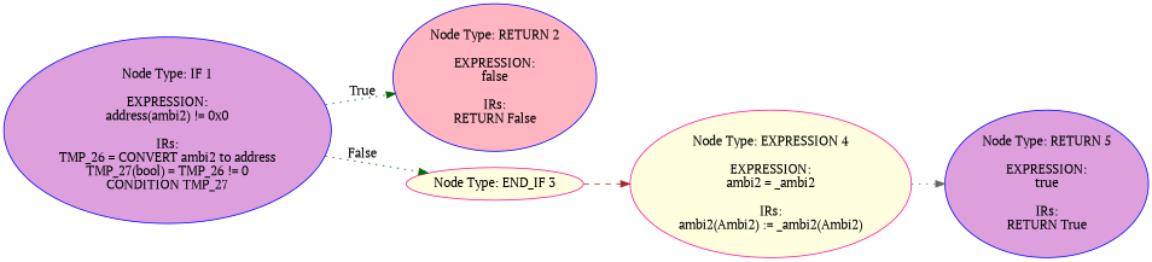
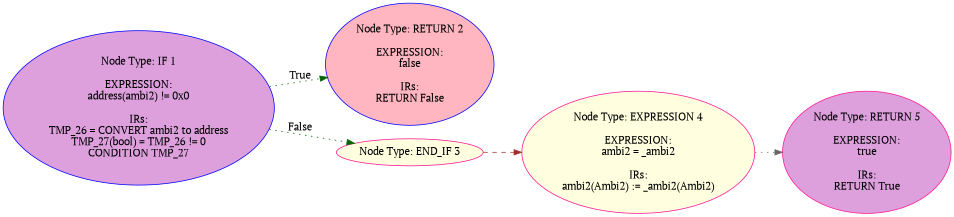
  digraph {
    fontname="PT Serif"
    rankdir=LR
    node [color=deeppink fillcolor=plum fontname="PT Serif" style=filled]
    edge [color=darkgreen fontname="PT Serif" style=dotted]
    n1 [color=blue label="Node Type: IF 1\n\nEXPRESSION:\naddress(ambi2) != 0x0\n\nIRs:\nTMP_26 = CONVERT ambi2 to address\nTMP_27(bool) = TMP_26 != 0\nCONDITION TMP_27"]
    n2 [color=blue fillcolor=lightpink label="Node Type: RETURN 2\n\nEXPRESSION:\nfalse\n\nIRs:\nRETURN False"]
    n3 [fillcolor=lightyellow label="Node Type: END_IF 3\n"]
    n4 [fillcolor=lightyellow label="Node Type: EXPRESSION 4\n\nEXPRESSION:\nambi2 = _ambi2\n\nIRs:\nambi2(Ambi2) := _ambi2(Ambi2)"]
-   n5 [color=blue label="Node Type: RETURN 5\n\nEXPRESSION:\ntrue\n\nIRs:\nRETURN True"]
+   n5 [label="Node Type: RETURN 5\n\nEXPRESSION:\ntrue\n\nIRs:\nRETURN True"]
    n1 -> n2 [label=True]
    n1 -> n3 [label=False]
    n3 -> n4 [color=brown style=dashed]
    n4 -> n5 [color=gray40]
  }
